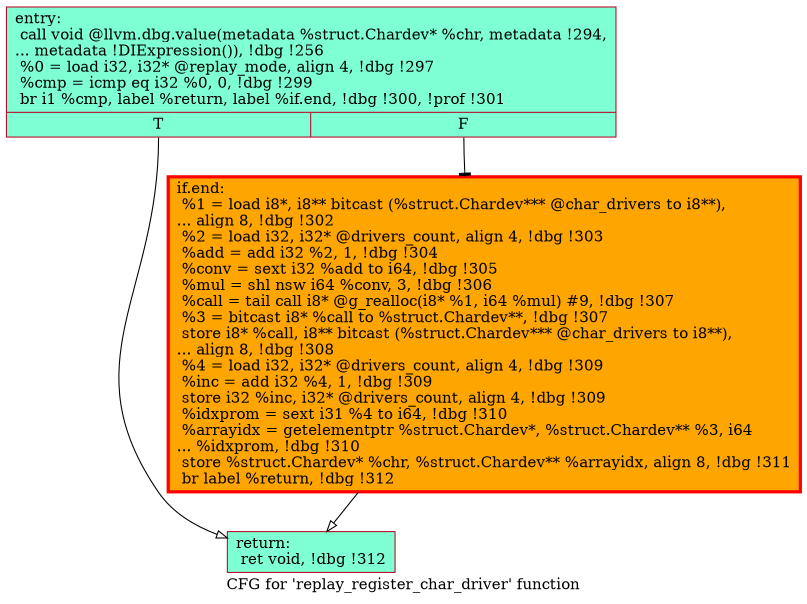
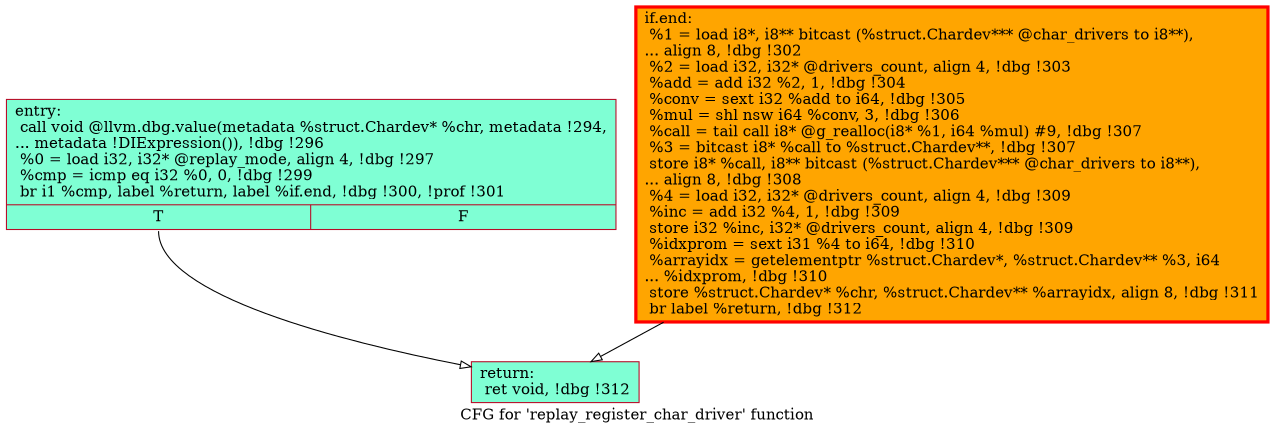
  digraph {
    label="CFG for 'replay_register_char_driver' function"
    node [color="#b70d28ff" fillcolor=aquamarine shape=record style=filled]
    edge [arrowhead=onormal style=solid]
-   n1 [label="{entry:\l  call void @llvm.dbg.value(metadata %struct.Chardev* %chr, metadata !294,\l... metadata !DIExpression()), !dbg !256\l  %0 = load i32, i32* @replay_mode, align 4, !dbg !297\l  %cmp = icmp eq i32 %0, 0, !dbg !299\l  br i1 %cmp, label %return, label %if.end, !dbg !300, !prof !301\l|{<s0>T|<s1>F}}"]
+   n1 [label="{entry:\l  call void @llvm.dbg.value(metadata %struct.Chardev* %chr, metadata !294,\l... metadata !DIExpression()), !dbg !296\l  %0 = load i32, i32* @replay_mode, align 4, !dbg !297\l  %cmp = icmp eq i32 %0, 0, !dbg !299\l  br i1 %cmp, label %return, label %if.end, !dbg !300, !prof !301\l|{<s0>T|<s1>F}}"]
    n2 [label="{return:                                           \l  ret void, !dbg !312\l}"]
    n3 [color=red fillcolor=orange label="{if.end:                                           \l  %1 = load i8*, i8** bitcast (%struct.Chardev*** @char_drivers to i8**),\l... align 8, !dbg !302\l  %2 = load i32, i32* @drivers_count, align 4, !dbg !303\l  %add = add i32 %2, 1, !dbg !304\l  %conv = sext i32 %add to i64, !dbg !305\l  %mul = shl nsw i64 %conv, 3, !dbg !306\l  %call = tail call i8* @g_realloc(i8* %1, i64 %mul) #9, !dbg !307\l  %3 = bitcast i8* %call to %struct.Chardev**, !dbg !307\l  store i8* %call, i8** bitcast (%struct.Chardev*** @char_drivers to i8**),\l... align 8, !dbg !308\l  %4 = load i32, i32* @drivers_count, align 4, !dbg !309\l  %inc = add i32 %4, 1, !dbg !309\l  store i32 %inc, i32* @drivers_count, align 4, !dbg !309\l  %idxprom = sext i31 %4 to i64, !dbg !310\l  %arrayidx = getelementptr %struct.Chardev*, %struct.Chardev** %3, i64\l... %idxprom, !dbg !310\l  store %struct.Chardev* %chr, %struct.Chardev** %arrayidx, align 8, !dbg !311\l  br label %return, !dbg !312\l}" penwidth=3.0]
    n1 -> n2 [tailport=s0]
-   n1 -> n3 [arrowhead=tee tailport=s1]
    n3 -> n2
  }
